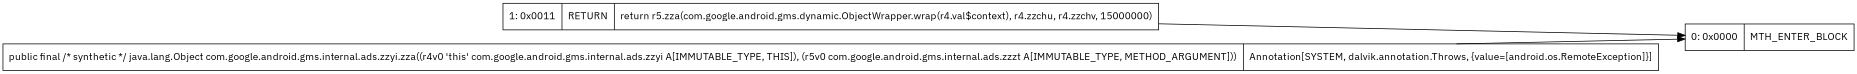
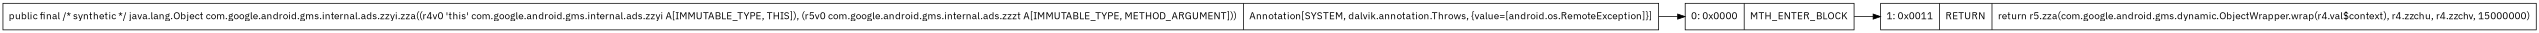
  digraph {
    rankdir=LR
    fontname="IBM Plex Sans"
    node [shape=record fontname="IBM Plex Sans"]
    edge [fontname="IBM Plex Sans"]
    n1 [label="{0\:\ 0x0000|MTH_ENTER_BLOCK\l}"]
    n2 [label="{1\:\ 0x0011|RETURN\l|return r5.zza(com.google.android.gms.dynamic.ObjectWrapper.wrap(r4.val$context), r4.zzchu, r4.zzchv, 15000000)\l}"]
    n3 [label="{public final \/* synthetic *\/ java.lang.Object com.google.android.gms.internal.ads.zzyi.zza((r4v0 'this' com.google.android.gms.internal.ads.zzyi A[IMMUTABLE_TYPE, THIS]), (r5v0 com.google.android.gms.internal.ads.zzzt A[IMMUTABLE_TYPE, METHOD_ARGUMENT]))  | Annotation[SYSTEM, dalvik.annotation.Throws, \{value=[android.os.RemoteException]\}]\l}"]
-   n2 -> n1
+   n1 -> n2
    n3 -> n1
  }
